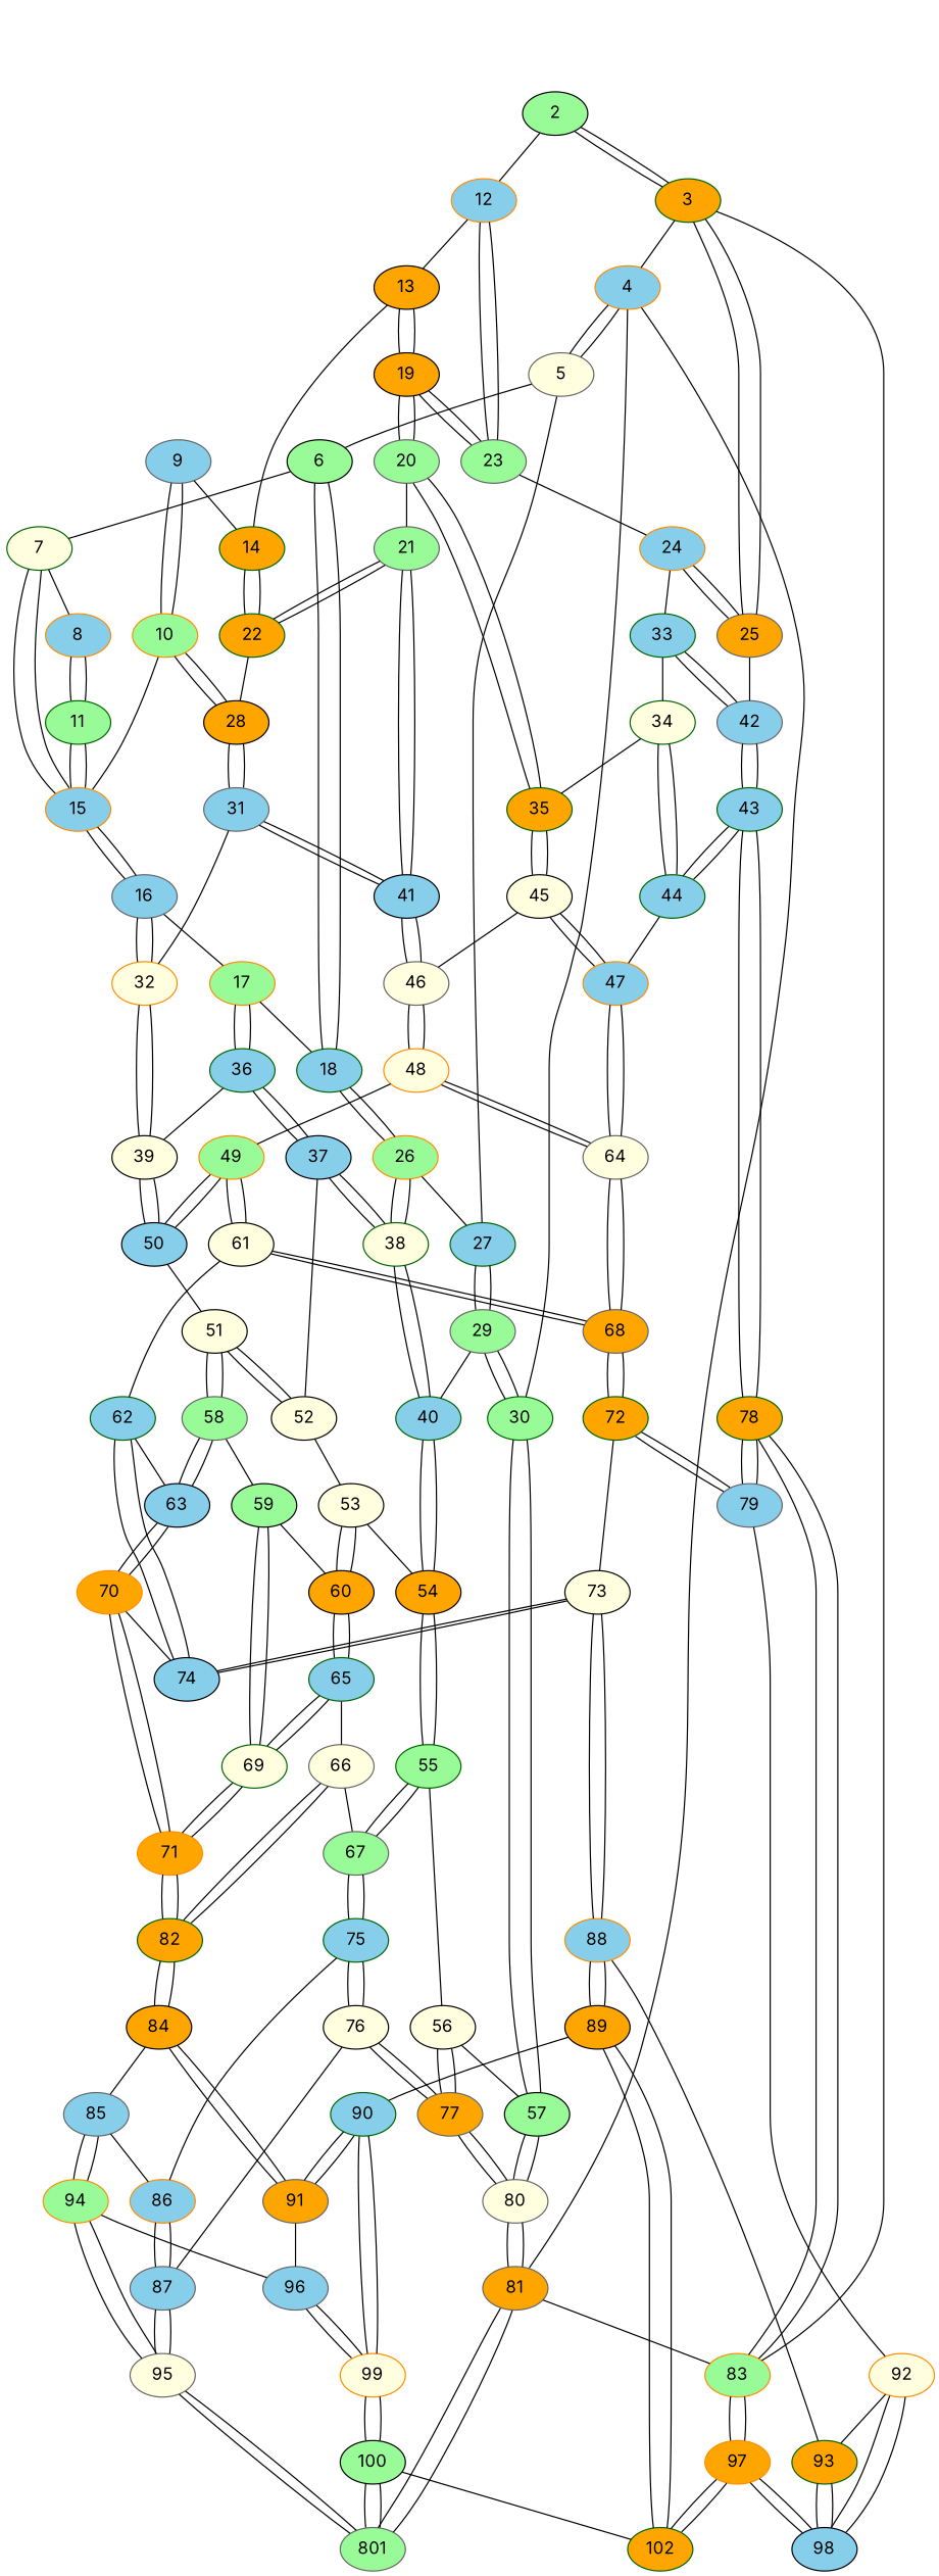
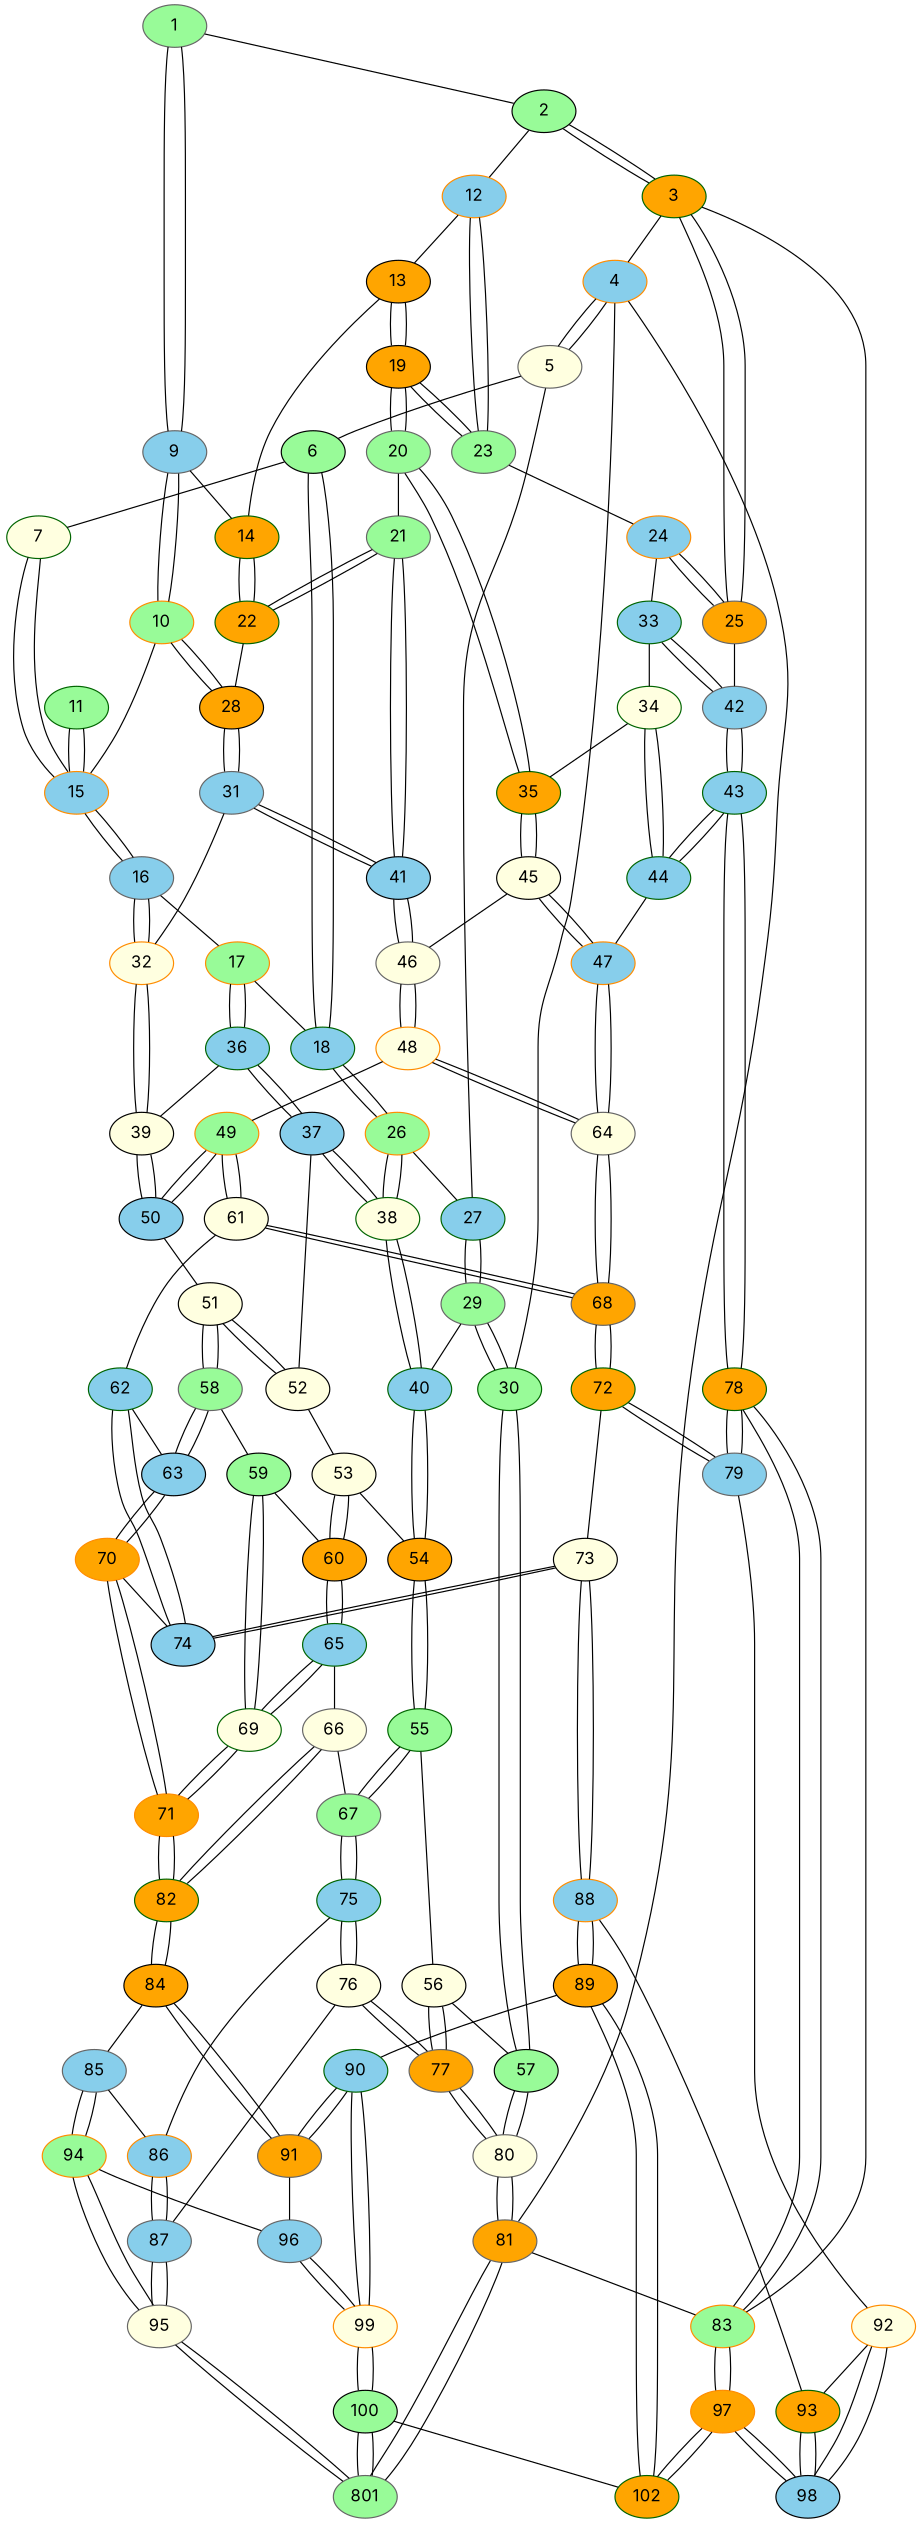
  graph {
    fontname=Inter
    node [color=gray40 fillcolor=skyblue fontname=Inter style=filled]
    edge [fontname=Inter]
+   1 [fillcolor=palegreen]
    2 [color=black fillcolor=palegreen]
    9
    3 [color=darkgreen fillcolor=orange]
    12 [color=darkorange]
    10 [color=darkorange fillcolor=palegreen]
    14 [color=darkgreen fillcolor=orange]
    4 [color=darkorange]
    25 [fillcolor=orange]
    83 [color=darkorange fillcolor=palegreen]
    13 [color=black fillcolor=orange]
    23 [fillcolor=palegreen]
    5 [fillcolor=lightyellow]
    30 [color=darkgreen fillcolor=palegreen]
    81 [fillcolor=orange]
    42
    97 [color=darkorange fillcolor=orange]
    6 [color=black fillcolor=palegreen]
    27 [color=darkgreen]
    57 [color=black fillcolor=palegreen]
    n21 [fillcolor=palegreen label=801]
    7 [color=darkgreen fillcolor=lightyellow]
    18 [color=darkgreen]
    29 [fillcolor=palegreen]
-   8 [color=darkorange]
    15 [color=darkorange]
    26 [color=darkorange fillcolor=palegreen]
    11 [color=darkgreen fillcolor=palegreen]
    16
    28 [color=black fillcolor=orange]
    22 [color=darkgreen fillcolor=orange]
    31
    19 [color=black fillcolor=orange]
    24 [color=darkorange]
    20 [fillcolor=palegreen]
    17 [color=darkorange fillcolor=palegreen]
    32 [color=darkorange fillcolor=lightyellow]
    36 [color=darkgreen]
    39 [color=black fillcolor=lightyellow]
    37 [color=black]
    38 [color=darkgreen fillcolor=lightyellow]
    21 [fillcolor=palegreen]
    35 [color=darkgreen fillcolor=orange]
    41 [color=black]
    45 [color=black fillcolor=lightyellow]
    46 [fillcolor=lightyellow]
    33 [color=darkgreen]
    34 [color=darkgreen fillcolor=lightyellow]
    43 [color=darkgreen]
    40 [color=darkgreen]
    54 [color=black fillcolor=orange]
    80 [fillcolor=lightyellow]
    50 [color=black]
    44 [color=darkgreen]
    47 [color=darkorange]
    52 [color=black fillcolor=lightyellow]
    53 [color=black fillcolor=lightyellow]
    51 [color=black fillcolor=lightyellow]
    55 [color=darkgreen fillcolor=palegreen]
    48 [color=darkorange fillcolor=lightyellow]
    78 [color=darkgreen fillcolor=orange]
    79
    64 [fillcolor=lightyellow]
    49 [color=darkorange fillcolor=palegreen]
    68 [fillcolor=orange]
    61 [color=black fillcolor=lightyellow]
    62 [color=darkgreen]
    58 [fillcolor=palegreen]
    59 [color=black fillcolor=palegreen]
    63 [color=black]
    60 [color=black fillcolor=orange]
    65 [color=darkgreen]
    56 [color=black fillcolor=lightyellow]
    67 [fillcolor=palegreen]
    77 [fillcolor=orange]
    75 [color=darkgreen]
    69 [color=darkgreen fillcolor=lightyellow]
    70 [color=darkorange fillcolor=orange]
    71 [color=darkorange fillcolor=orange]
    66 [fillcolor=lightyellow]
    74 [color=black]
    72 [color=darkgreen fillcolor=orange]
    82 [color=darkgreen fillcolor=orange]
    84 [color=black fillcolor=orange]
    76 [color=black fillcolor=lightyellow]
    86 [color=darkorange]
    73 [color=black fillcolor=lightyellow]
    88 [color=darkorange]
    92 [color=darkorange fillcolor=lightyellow]
    89 [color=black fillcolor=orange]
    93 [color=darkgreen fillcolor=orange]
    87
    95 [fillcolor=lightyellow]
    98 [color=black]
    85
    91 [fillcolor=orange]
    102 [color=darkgreen fillcolor=orange]
    94 [color=darkorange fillcolor=palegreen]
    96
    90 [color=darkgreen]
    99 [color=darkorange fillcolor=lightyellow]
    100 [color=black fillcolor=palegreen]
+   1 -- 2
+   1 -- 9
+   1 -- 9
    2 -- 3
    2 -- 3
    2 -- 12
    9 -- 10
    9 -- 10
    9 -- 14
    3 -- 4
    3 -- 25
    3 -- 25
    3 -- 83
    12 -- 13
    12 -- 23
    12 -- 23
    10 -- 15
    10 -- 28
    10 -- 28
    14 -- 22
    14 -- 22
    4 -- 5
    4 -- 5
    4 -- 30
    4 -- 81
    25 -- 42
    83 -- 97
    83 -- 97
    13 -- 14
    13 -- 19
    13 -- 19
    23 -- 24
    5 -- 6
    5 -- 27
    30 -- 57
    30 -- 57
    81 -- 83
    81 -- n21
    81 -- n21
    42 -- 43
    42 -- 43
    97 -- 98
    97 -- 98
    97 -- 102
    97 -- 102
    6 -- 7
    6 -- 18
    6 -- 18
    27 -- 29
    27 -- 29
    57 -- 80
    57 -- 80
-   7 -- 8
    7 -- 15
    7 -- 15
    18 -- 26
    18 -- 26
    29 -- 30
    29 -- 30
    29 -- 40
-   8 -- 11
-   8 -- 11
    15 -- 16
    15 -- 16
    26 -- 27
    26 -- 38
    26 -- 38
    11 -- 15
    11 -- 15
    16 -- 17
    16 -- 32
    16 -- 32
    28 -- 31
    28 -- 31
    22 -- 28
    31 -- 32
    31 -- 41
    31 -- 41
    19 -- 23
    19 -- 23
    19 -- 20
    19 -- 20
    24 -- 25
    24 -- 25
    24 -- 33
    20 -- 21
    20 -- 35
    20 -- 35
    17 -- 18
    17 -- 36
    17 -- 36
    32 -- 39
    32 -- 39
    36 -- 39
    36 -- 37
    36 -- 37
    39 -- 50
    39 -- 50
    37 -- 38
    37 -- 38
    37 -- 52
    38 -- 40
    38 -- 40
    21 -- 22
    21 -- 22
    21 -- 41
    21 -- 41
    35 -- 45
    35 -- 45
    41 -- 46
    41 -- 46
    45 -- 46
    45 -- 47
    45 -- 47
    46 -- 48
    46 -- 48
    33 -- 42
    33 -- 42
    33 -- 34
    34 -- 35
    34 -- 44
    34 -- 44
    43 -- 44
    43 -- 44
    43 -- 78
    43 -- 78
    40 -- 54
    40 -- 54
    54 -- 55
    54 -- 55
    80 -- 81
    80 -- 81
    50 -- 51
    44 -- 47
    47 -- 64
    47 -- 64
    52 -- 53
    53 -- 54
    53 -- 60
    53 -- 60
    51 -- 52
    51 -- 52
    51 -- 58
    51 -- 58
    55 -- 56
    55 -- 67
    55 -- 67
    48 -- 64
    48 -- 64
    48 -- 49
    78 -- 83
    78 -- 83
    78 -- 79
    78 -- 79
    79 -- 92
    64 -- 68
    64 -- 68
    49 -- 50
    49 -- 50
    49 -- 61
    49 -- 61
    68 -- 72
    68 -- 72
    61 -- 68
    61 -- 68
    61 -- 62
    62 -- 63
    62 -- 74
    62 -- 74
    58 -- 59
    58 -- 63
    58 -- 63
    59 -- 60
    59 -- 69
    59 -- 69
    63 -- 70
    63 -- 70
    60 -- 65
    60 -- 65
    65 -- 69
    65 -- 69
    65 -- 66
    56 -- 57
    56 -- 77
    56 -- 77
    67 -- 75
    67 -- 75
    77 -- 80
    77 -- 80
    75 -- 76
    75 -- 76
    75 -- 86
    69 -- 71
    69 -- 71
    70 -- 71
    70 -- 71
    70 -- 74
    71 -- 82
    71 -- 82
    66 -- 67
    66 -- 82
    66 -- 82
    72 -- 79
    72 -- 79
    72 -- 73
    82 -- 84
    82 -- 84
    84 -- 85
    84 -- 91
    84 -- 91
    76 -- 77
    76 -- 77
    76 -- 87
    86 -- 87
    86 -- 87
    73 -- 74
    73 -- 74
    73 -- 88
    73 -- 88
    88 -- 89
    88 -- 89
    88 -- 93
    92 -- 93
    92 -- 98
    92 -- 98
    89 -- 102
    89 -- 102
    89 -- 90
    93 -- 98
    93 -- 98
    87 -- 95
    87 -- 95
    95 -- n21
    95 -- n21
    85 -- 86
    85 -- 94
    85 -- 94
    91 -- 96
    94 -- 95
    94 -- 95
    94 -- 96
    96 -- 99
    96 -- 99
    90 -- 91
    90 -- 91
    90 -- 99
    90 -- 99
    99 -- 100
    99 -- 100
    100 -- n21
    100 -- n21
    100 -- 102
  }
